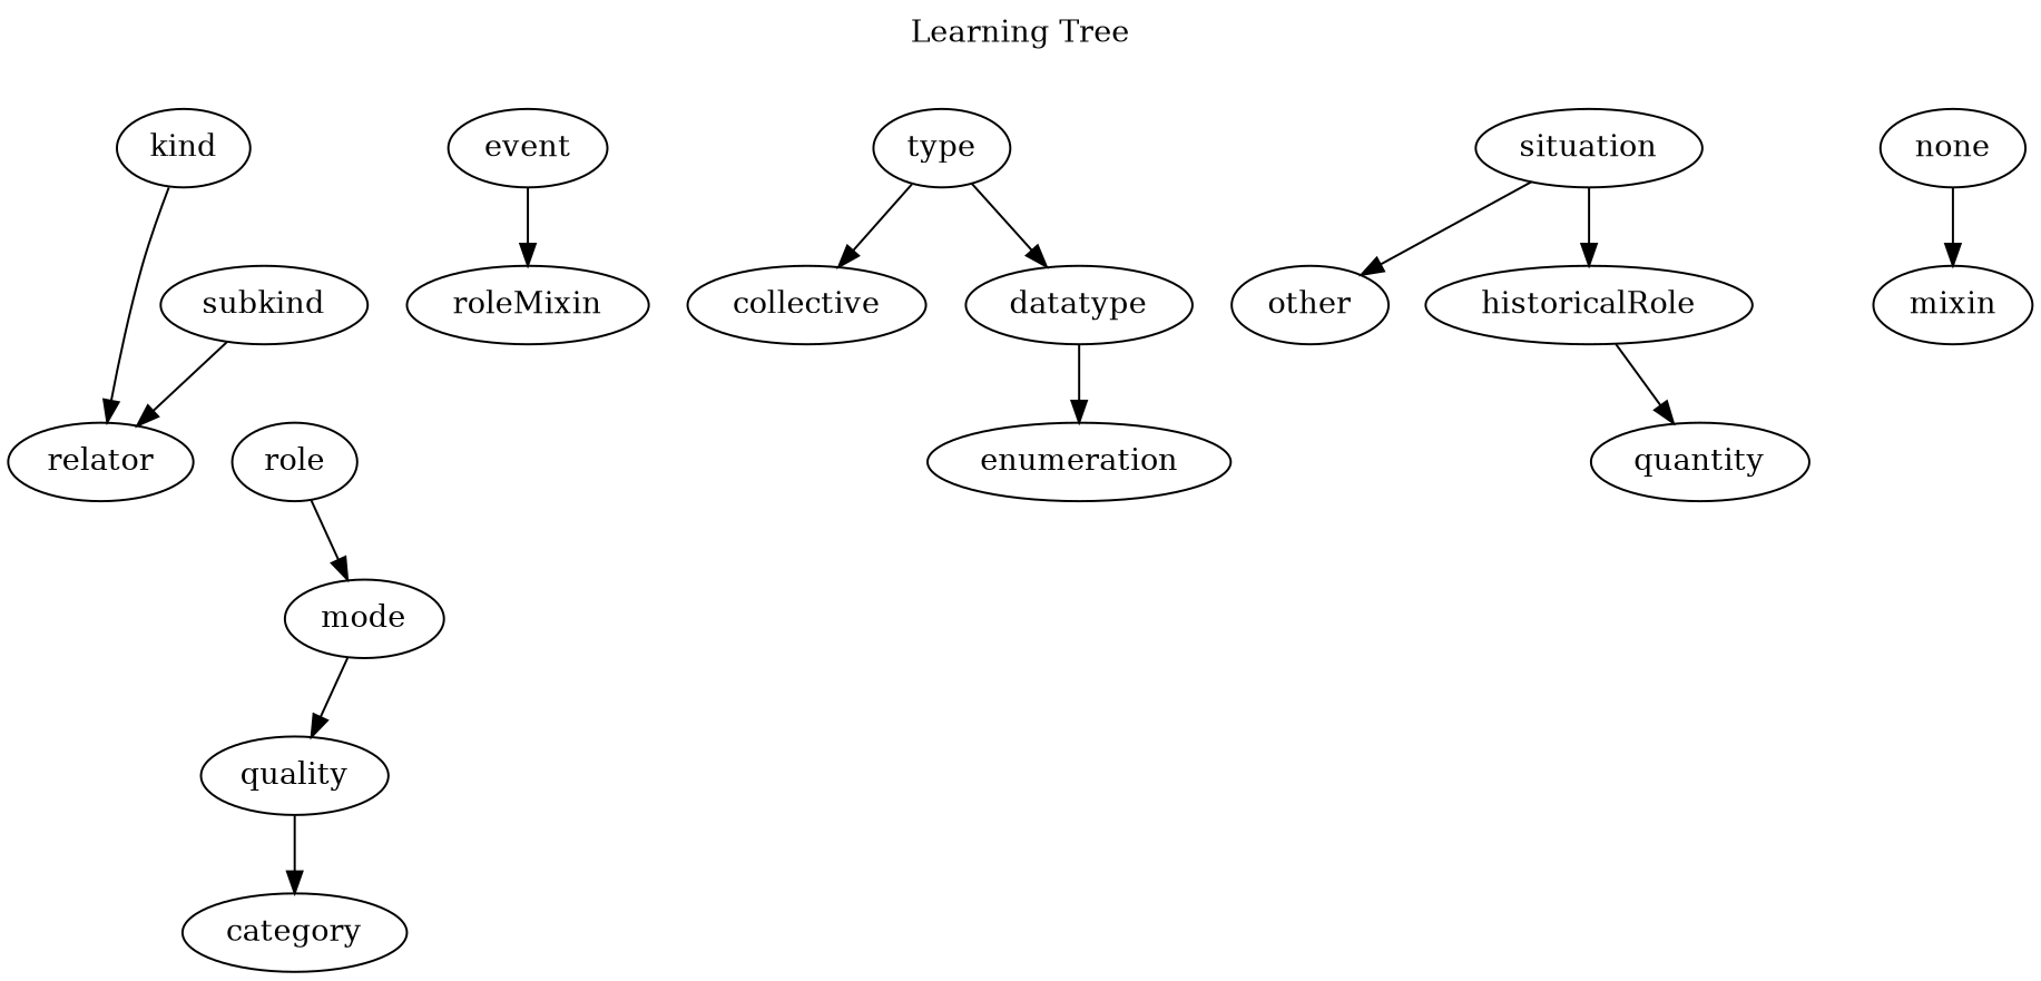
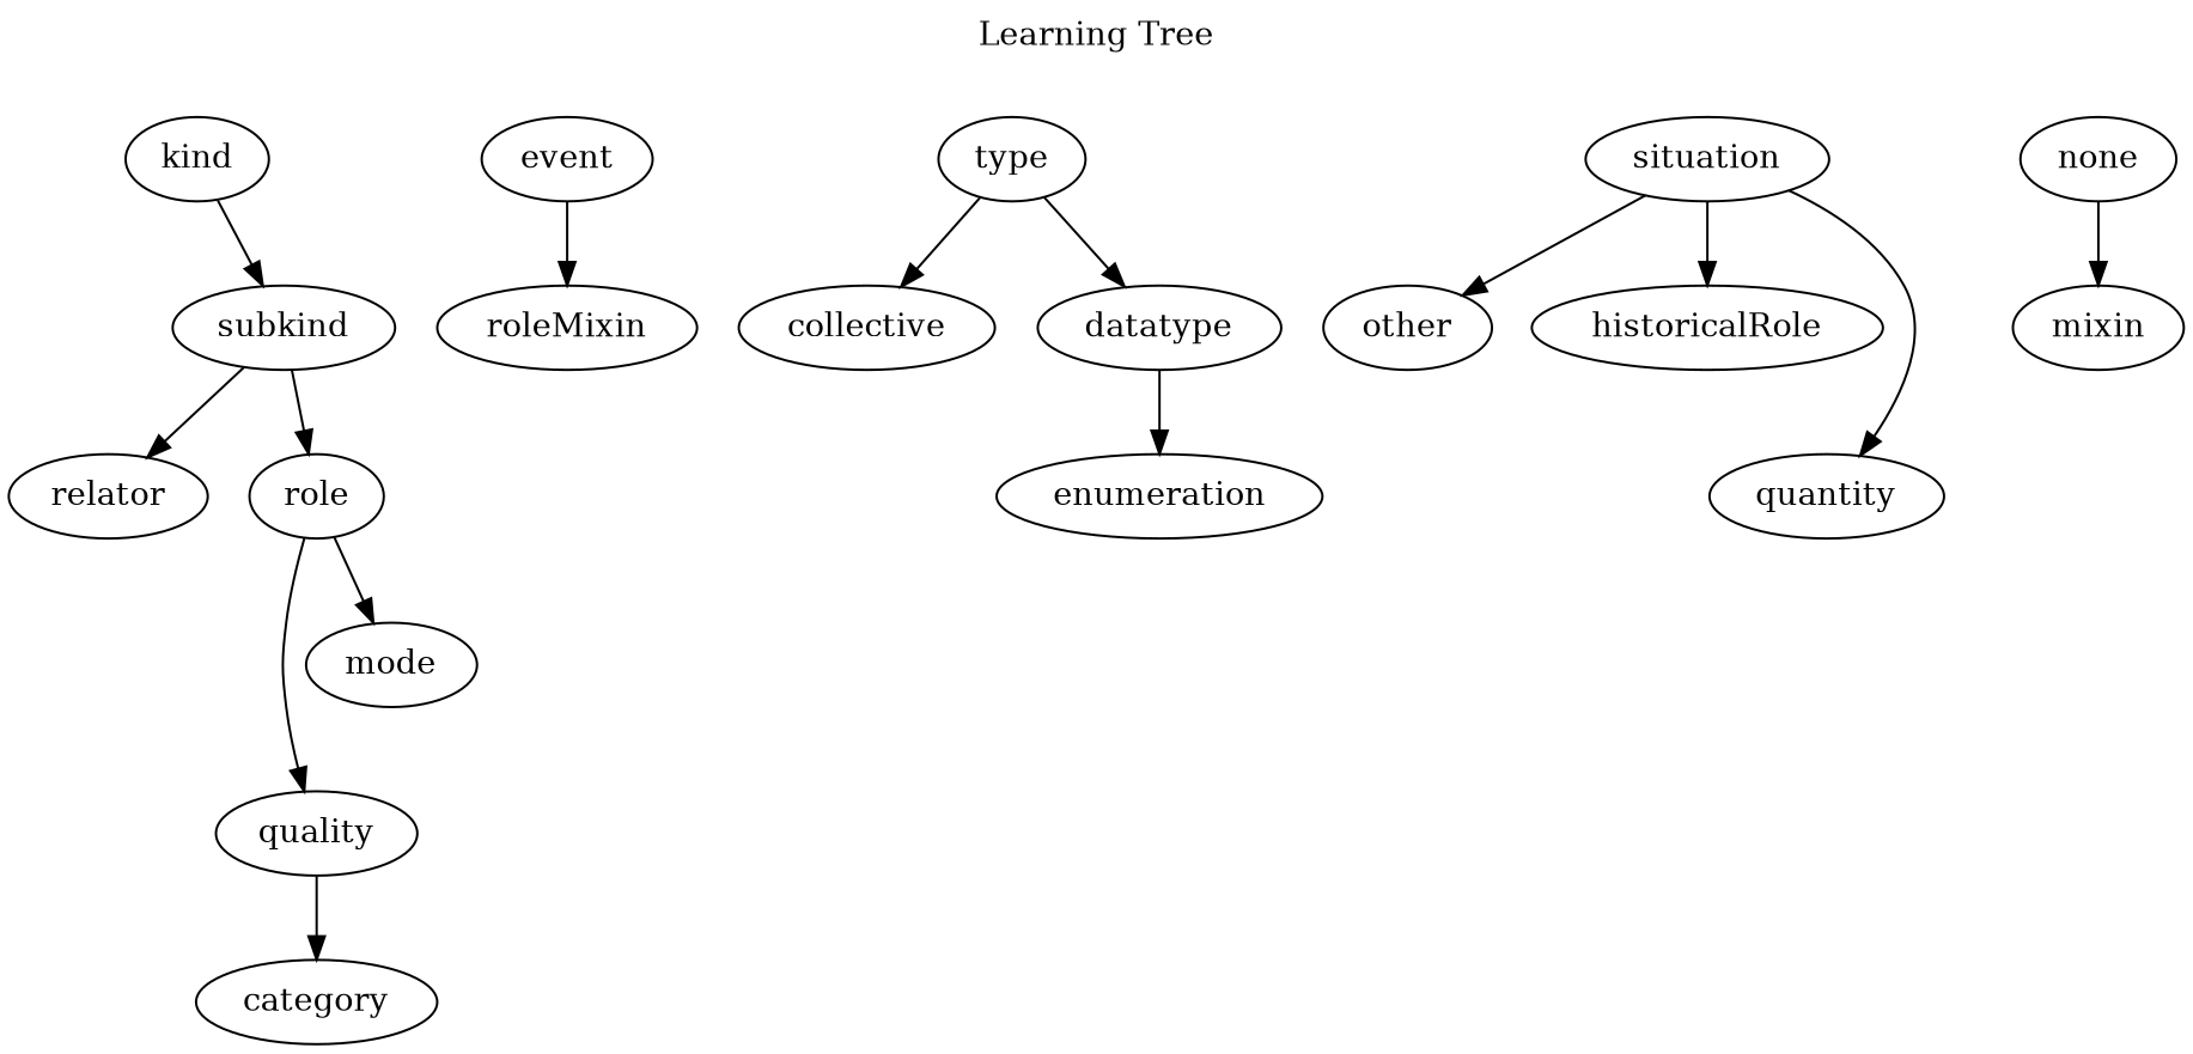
  strict digraph {
    label="Learning Tree"
    labeljust=c
    labelloc=t
    kind
    subkind
    relator
    role
    quality
    mode
    category
    event
    roleMixin
    type
    collective
    datatype
    situation
    other
    historicalRole
    quantity
    none
    mixin
    enumeration
-   kind -> relator
+   kind -> subkind
    subkind -> relator
-   mode -> quality
+   subkind -> role
+   role -> quality
    role -> mode
    quality -> category
    event -> roleMixin
    type -> collective
    type -> datatype
    datatype -> enumeration
    situation -> other
    situation -> historicalRole
-   historicalRole -> quantity
+   situation -> quantity
    none -> mixin
  }
